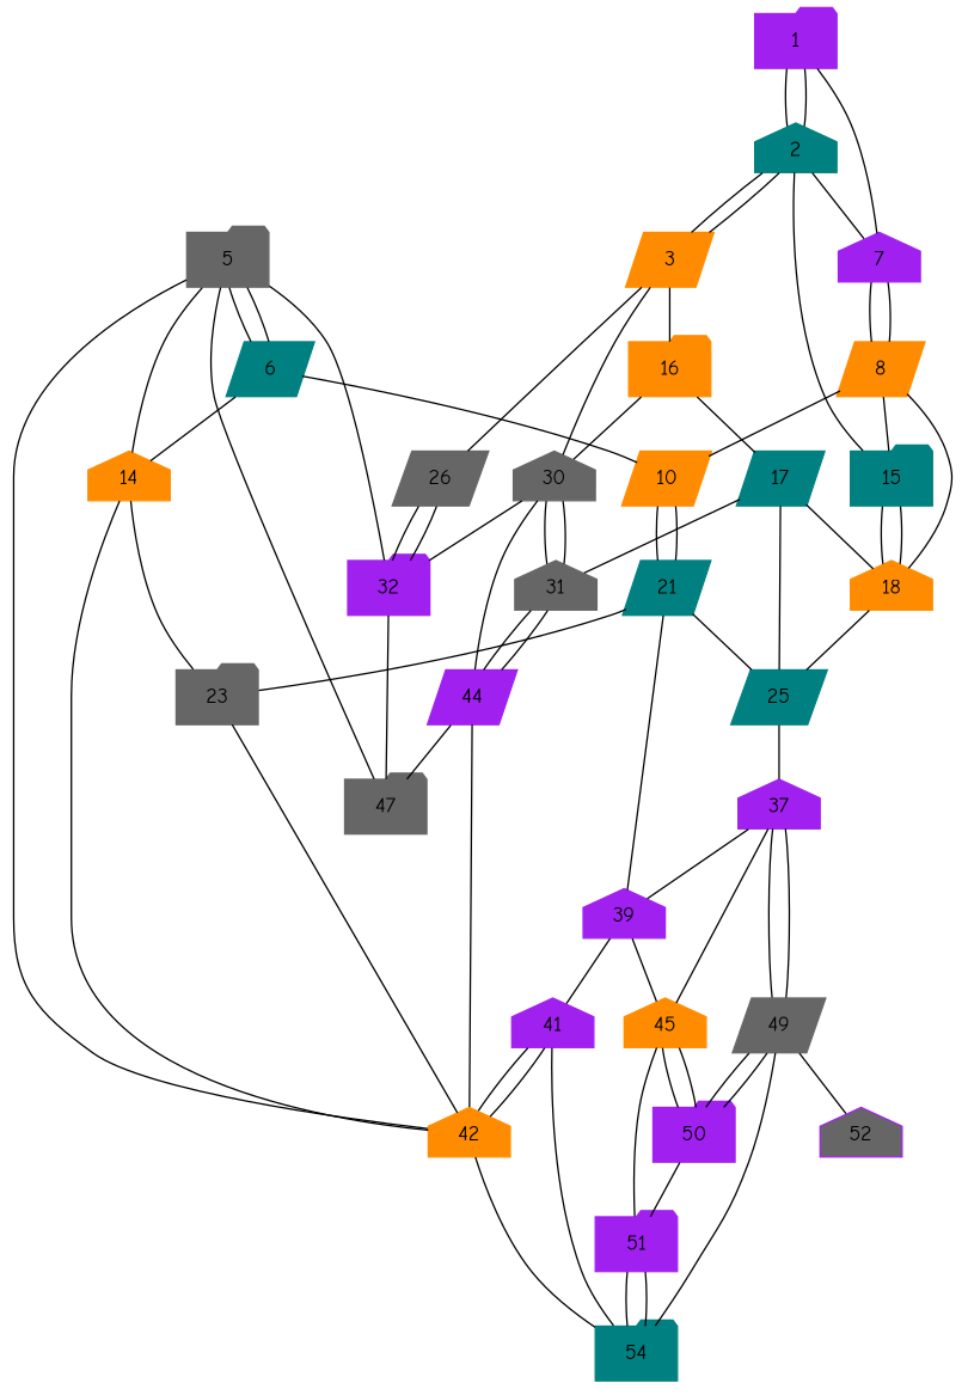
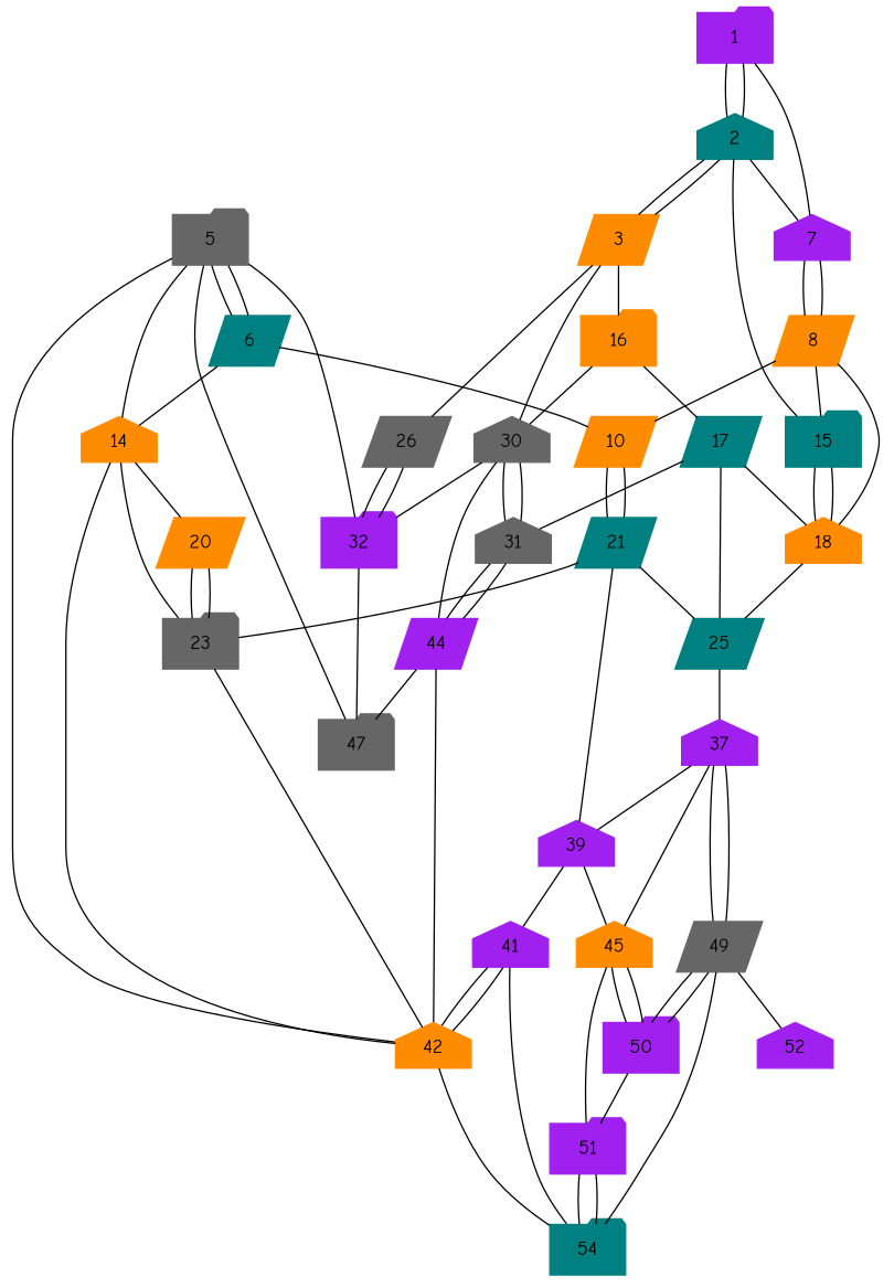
  graph {
    fontname="Comic Neue"
    node [color=purple fontname="Comic Neue" shape=house style=filled]
    edge [fontname="Comic Neue"]
    1 [shape=folder]
    2 [color=teal super="+13"]
    7
    3 [color=darkorange shape=parallelogram super="+4"]
    15 [color=teal shape=folder]
    8 [color=darkorange shape=parallelogram super="+9"]
    16 [color=darkorange shape=folder super="+27"]
    26 [color=gray40 shape=parallelogram]
    30 [color=gray40 super="+33"]
    18 [color=darkorange super="+24"]
    5 [color=gray40 shape=folder super="+35"]
    6 [color=teal shape=parallelogram super="+12"]
    14 [color=darkorange super="+19"]
    32 [shape=folder super="+36"]
    42 [color=darkorange super="+43"]
    47 [color=gray40 shape=folder super="+55"]
    17 [color=teal shape=parallelogram super="+28"]
    10 [color=darkorange shape=parallelogram super="+11"]
+   20 [color=darkorange shape=parallelogram]
    23 [color=gray40 shape=folder super="+34"]
    54 [color=teal shape=folder super="+56"]
    21 [color=teal shape=parallelogram super="+22"]
    25 [color=teal shape=parallelogram super="+29"]
    39 [super="+40"]
    31 [color=gray40]
    44 [shape=parallelogram super="+48"]
    37 [super="+38"]
    45 [color=darkorange super="+46"]
    41
    49 [color=gray40 shape=parallelogram super="+53"]
    50 [shape=folder]
    51 [shape=folder]
-   52 [fillcolor=gray40]
+   52
    1 -- 2
    1 -- 2
    1 -- 7
    2 -- 7
    2 -- 3
    2 -- 3
    2 -- 15
    7 -- 8
    7 -- 8
    3 -- 16
    3 -- 26
    3 -- 30
    15 -- 18
    15 -- 18
    8 -- 15
    8 -- 18
    8 -- 10
    16 -- 30
    16 -- 17
    26 -- 32
    26 -- 32
    30 -- 32
    30 -- 31
    30 -- 31
    30 -- 44
    18 -- 25
    5 -- 6
    5 -- 6
    5 -- 14
    5 -- 32
    5 -- 42
    5 -- 47
    6 -- 14
    6 -- 10
    14 -- 42
+   14 -- 20
    14 -- 23
    32 -- 47
    42 -- 54
    17 -- 18
    17 -- 25
    17 -- 31
    10 -- 21
    10 -- 21
+   20 -- 23
+   20 -- 23
    23 -- 42
    21 -- 23
    21 -- 25
    21 -- 39
    25 -- 37
    39 -- 45
    39 -- 41
    31 -- 44
    31 -- 44
    44 -- 42
    44 -- 47
    37 -- 39
    37 -- 45
    37 -- 49
    37 -- 49
    45 -- 50
    45 -- 50
    45 -- 51
    41 -- 42
    41 -- 42
    41 -- 54
    49 -- 54
    49 -- 50
    49 -- 50
    49 -- 52
    50 -- 51
    51 -- 54
    51 -- 54
  }
